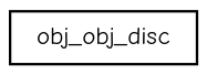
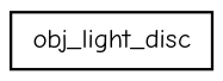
  digraph {
    rankdir=TB
    fontname="Comic Neue"
-   n1 [color=black fillcolor=white fontname="Comic Neue" fontsize=10 height=0.2 label=obj_obj_disc shape=record style=filled width=0.4]
+   n1 [color=black fillcolor=white fontname="Comic Neue" fontsize=10 height=0.2 label=obj_light_disc shape=record style=filled width=0.4]
  }
